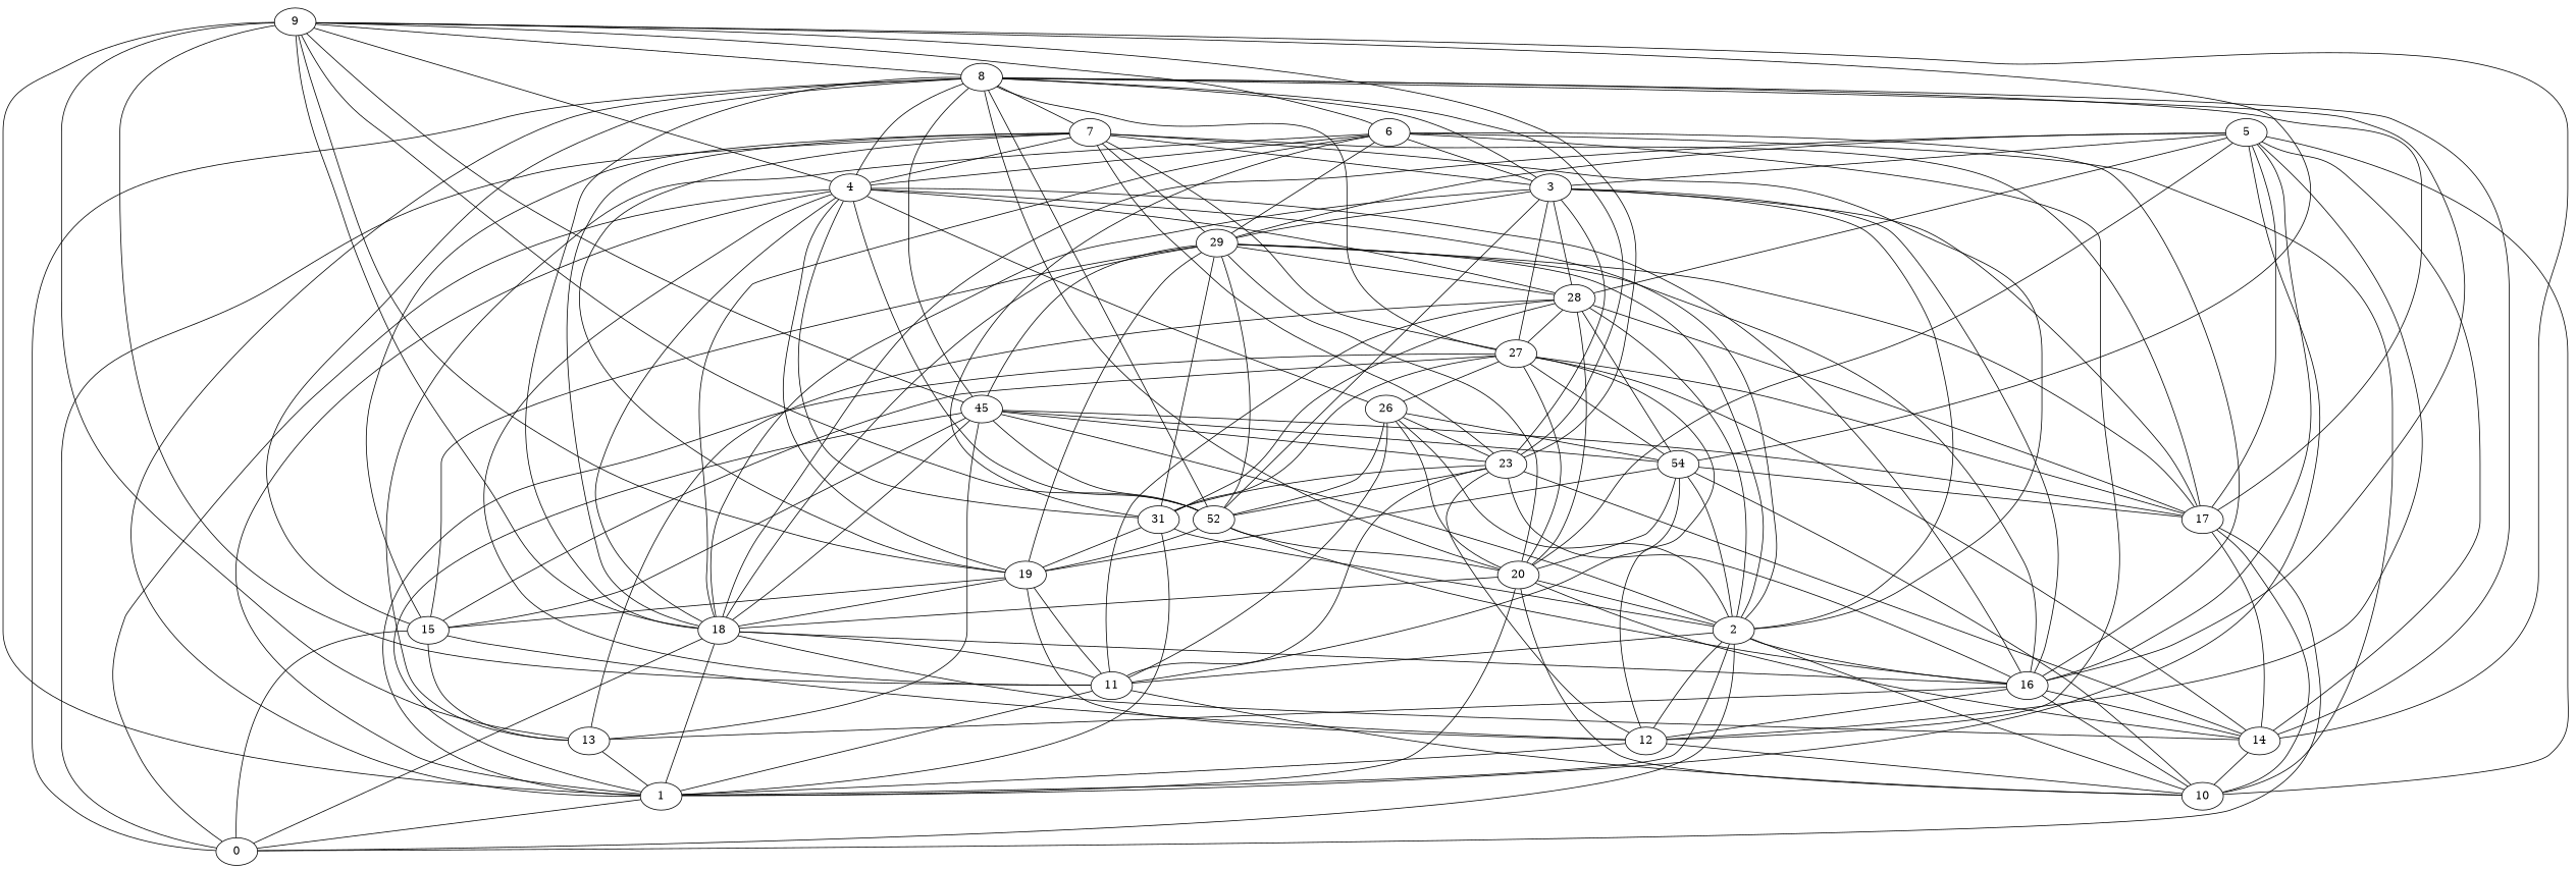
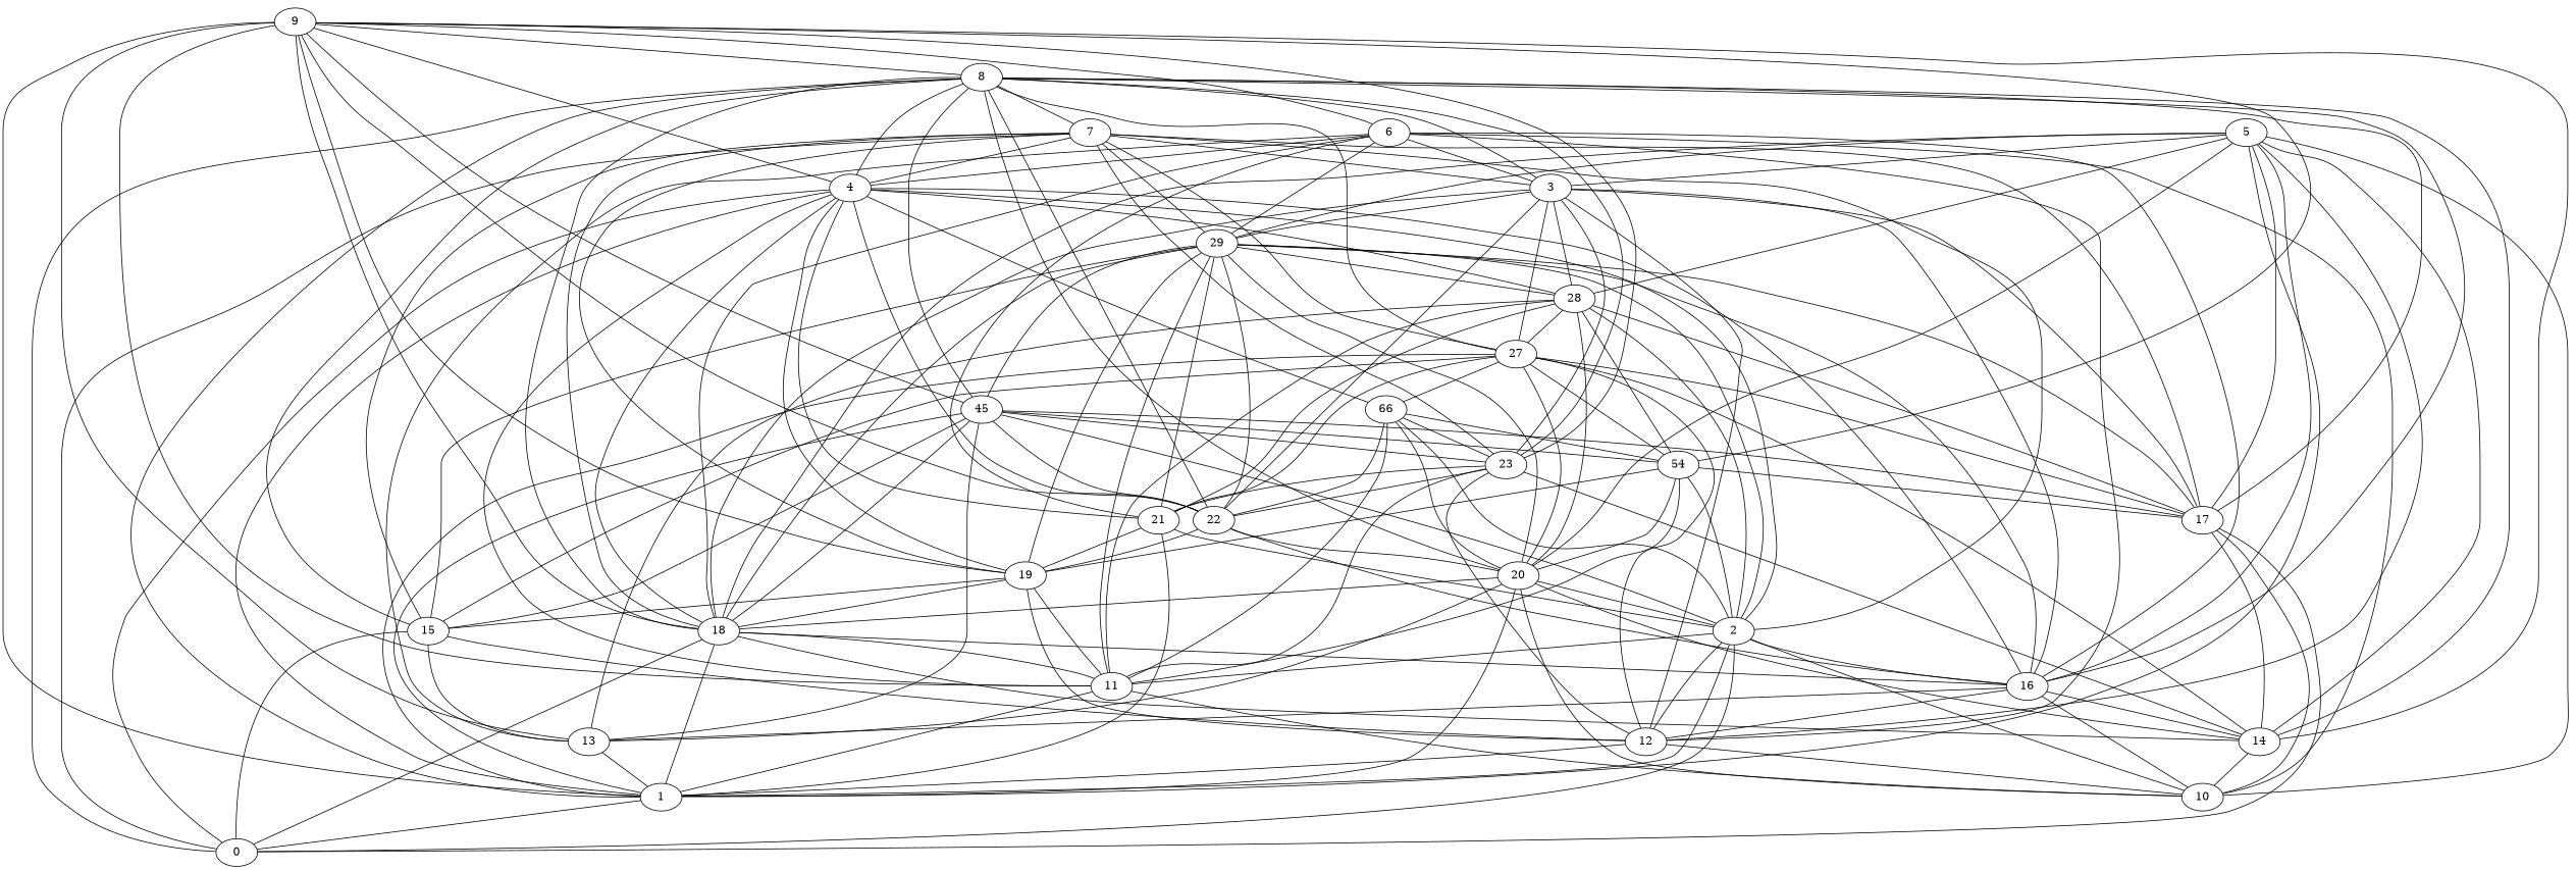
  digraph {
    edge [color=black dir=none]
    4
    0
-   21 [label=31]
+   21
    2
-   26
+   26 [label=66]
    28
    1
-   22 [label=52]
+   22
    19
    18
    16
    11
    12
    10
    n15 [label=54]
    20
    23
    13
    27
    17
    15
    9
    6
    n24 [label=45]
    8
    14
    29
    3
    7
    5
    subgraph sub_1 {
      4
      0
      21
      2
      26
      28
      1
      22
      19
      18
      16
      11
      12
      10
      n15
      20
      23
      13
      27
      17
      15
      9
      6
      n24
      8
      14
      29
      3
      7
      5
    }
    4 -> 0
    4 -> 21
    4 -> 2
    4 -> 26
    4 -> 28
    4 -> 1
    4 -> 22
    4 -> 19
    4 -> 18
    4 -> 16
    4 -> 11
    21 -> 2
    21 -> 1
    21 -> 19
    2 -> 0
    2 -> 1
    2 -> 16
    2 -> 11
    2 -> 12
    2 -> 10
    26 -> 2
    26 -> 22
    26 -> 11
    26 -> n15
    26 -> 20
    26 -> 23
    28 -> 21
    28 -> 2
    28 -> 11
    28 -> n15
    28 -> 20
    28 -> 13
    28 -> 27
    28 -> 17
    1 -> 0
    22 -> 19
    22 -> 16
    22 -> 20
    19 -> 18
    19 -> 11
    19 -> 12
    19 -> 15
    18 -> 0
    18 -> 1
    18 -> 16
    18 -> 11
    18 -> 14
    16 -> 12
    16 -> 10
    16 -> 13
    16 -> 14
    11 -> 1
    11 -> 10
    12 -> 1
    12 -> 10
    n15 -> 2
    n15 -> 19
    n15 -> 11
-   n15 -> 10
    n15 -> 20
    n15 -> 17
    20 -> 2
    20 -> 1
    20 -> 18
    20 -> 10
+   20 -> 13
    20 -> 14
    23 -> 21
    23 -> 22
-   23 -> 16
    23 -> 11
    23 -> 12
    23 -> 14
    13 -> 1
    27 -> 21
    27 -> 26
    27 -> 1
    27 -> 12
    27 -> n15
    27 -> 20
    27 -> 17
    27 -> 15
    27 -> 14
    17 -> 0
    17 -> 10
    17 -> 14
    15 -> 0
    15 -> 12
    15 -> 13
    9 -> 4
    9 -> 1
    9 -> 22
    9 -> 19
    9 -> 18
    9 -> 11
    9 -> n15
    9 -> 23
    9 -> 13
    9 -> 6
    9 -> n24
    9 -> 8
    9 -> 14
    6 -> 4
    6 -> 21
    6 -> 18
    6 -> 16
    6 -> 12
    6 -> 10
    6 -> 13
    6 -> 29
    6 -> 3
    n24 -> 2
    n24 -> 1
    n24 -> 22
    n24 -> 18
    n24 -> n15
    n24 -> 23
    n24 -> 13
    n24 -> 17
    n24 -> 15
    8 -> 4
    8 -> 0
    8 -> 1
    8 -> 22
    8 -> 18
    8 -> 16
    8 -> 20
    8 -> 23
    8 -> 27
    8 -> 17
    8 -> 15
    8 -> n24
    8 -> 14
    8 -> 3
    8 -> 7
    14 -> 10
    29 -> 21
    29 -> 2
    29 -> 28
    29 -> 22
    29 -> 19
    29 -> 18
    29 -> 16
+   29 -> 11
    29 -> 20
    29 -> 17
    29 -> 15
    29 -> n24
    3 -> 28
    3 -> 22
    3 -> 18
    3 -> 16
-   3 -> 2
+   3 -> 12
    3 -> 23
    3 -> 27
    3 -> 17
    3 -> 29
    7 -> 4
    7 -> 0
    7 -> 2
    7 -> 19
    7 -> 18
    7 -> 23
    7 -> 27
    7 -> 17
    7 -> 15
    7 -> 29
    7 -> 3
    5 -> 28
    5 -> 1
    5 -> 18
    5 -> 16
    5 -> 12
    5 -> 10
    5 -> 20
    5 -> 17
    5 -> 14
    5 -> 29
    5 -> 3
  }
